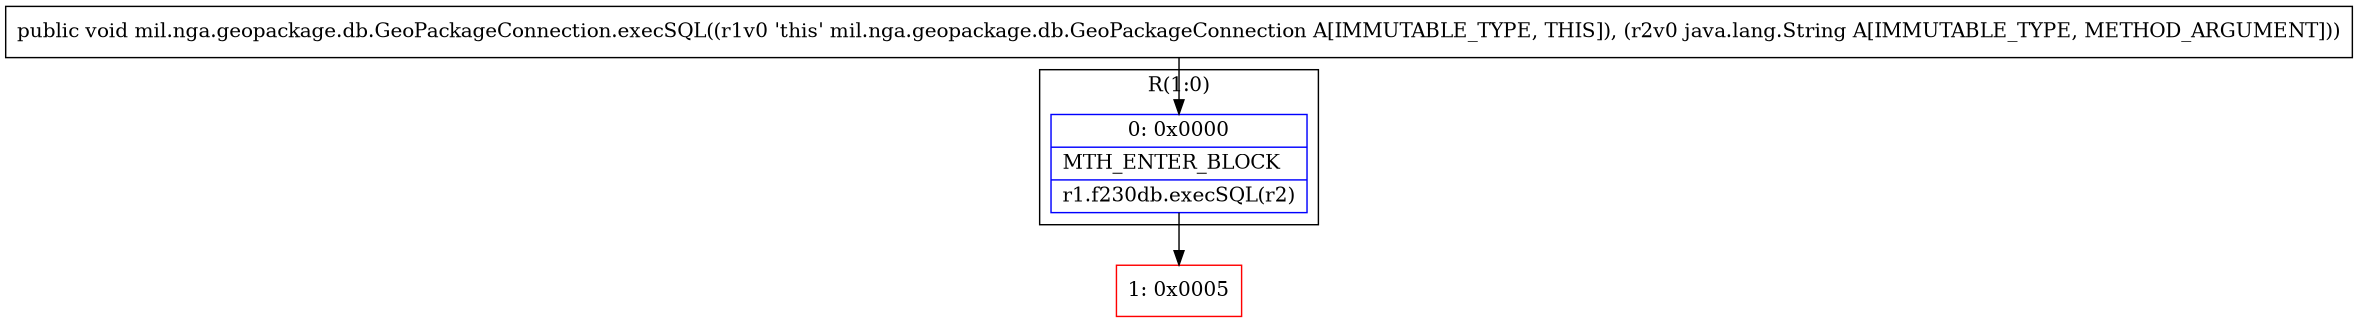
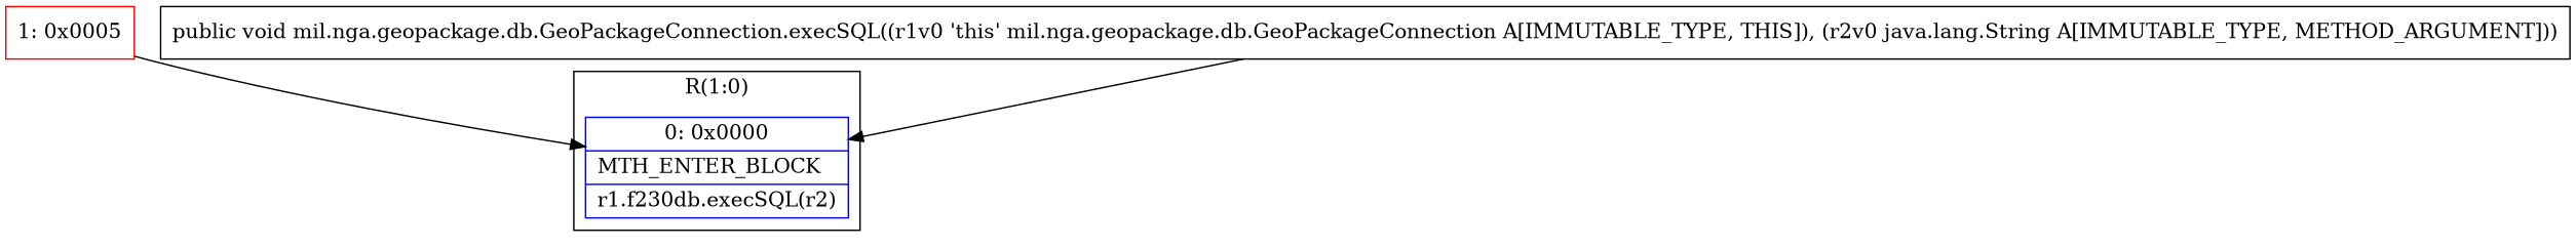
  digraph {
    node [shape=record]
    n1 [color=blue label="{0\:\ 0x0000|MTH_ENTER_BLOCK\l|r1.f230db.execSQL(r2)\l}"]
    n2 [color=red label="{1\:\ 0x0005}"]
    n3 [label="{public void mil.nga.geopackage.db.GeoPackageConnection.execSQL((r1v0 'this' mil.nga.geopackage.db.GeoPackageConnection A[IMMUTABLE_TYPE, THIS]), (r2v0 java.lang.String A[IMMUTABLE_TYPE, METHOD_ARGUMENT])) }"]
    subgraph cluster_1 {
      label="R(1:0)"
      n1
    }
-   n1 -> n2
+   n2 -> n1
    n3 -> n1
  }
